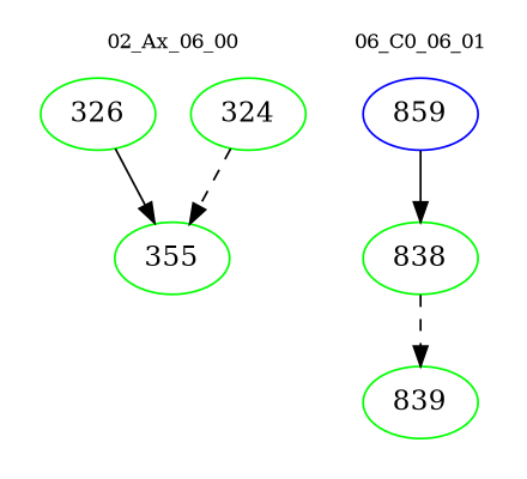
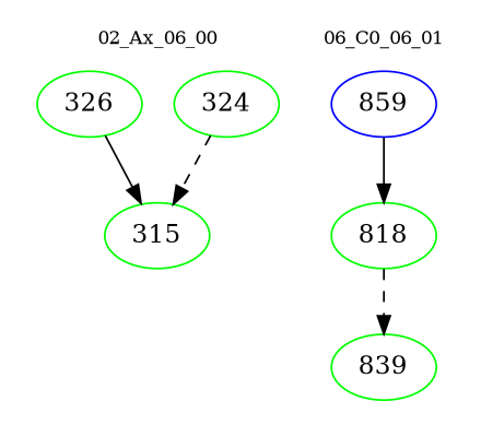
  digraph {
    node [color=green]
    edge [color=black style=dashed]
    n1 [label=324]
-   n2 [label=355]
+   n2 [label=315]
    n3 [label=326]
    n4 [color=blue label=859]
-   n5 [label=838]
+   n5 [label=818]
    n6 [label=839]
    subgraph cluster_1 {
      color=white
      fontsize=10
      label="02_Ax_06_00"
      n1
      n2
      n3
    }
    subgraph cluster_2 {
      color=white
      fontsize=10
      label="06_C0_06_01"
      n4
      n5
      n6
    }
    n1 -> n2
    n3 -> n2 [style=solid]
    n4 -> n5 [style=solid]
    n5 -> n6
  }
